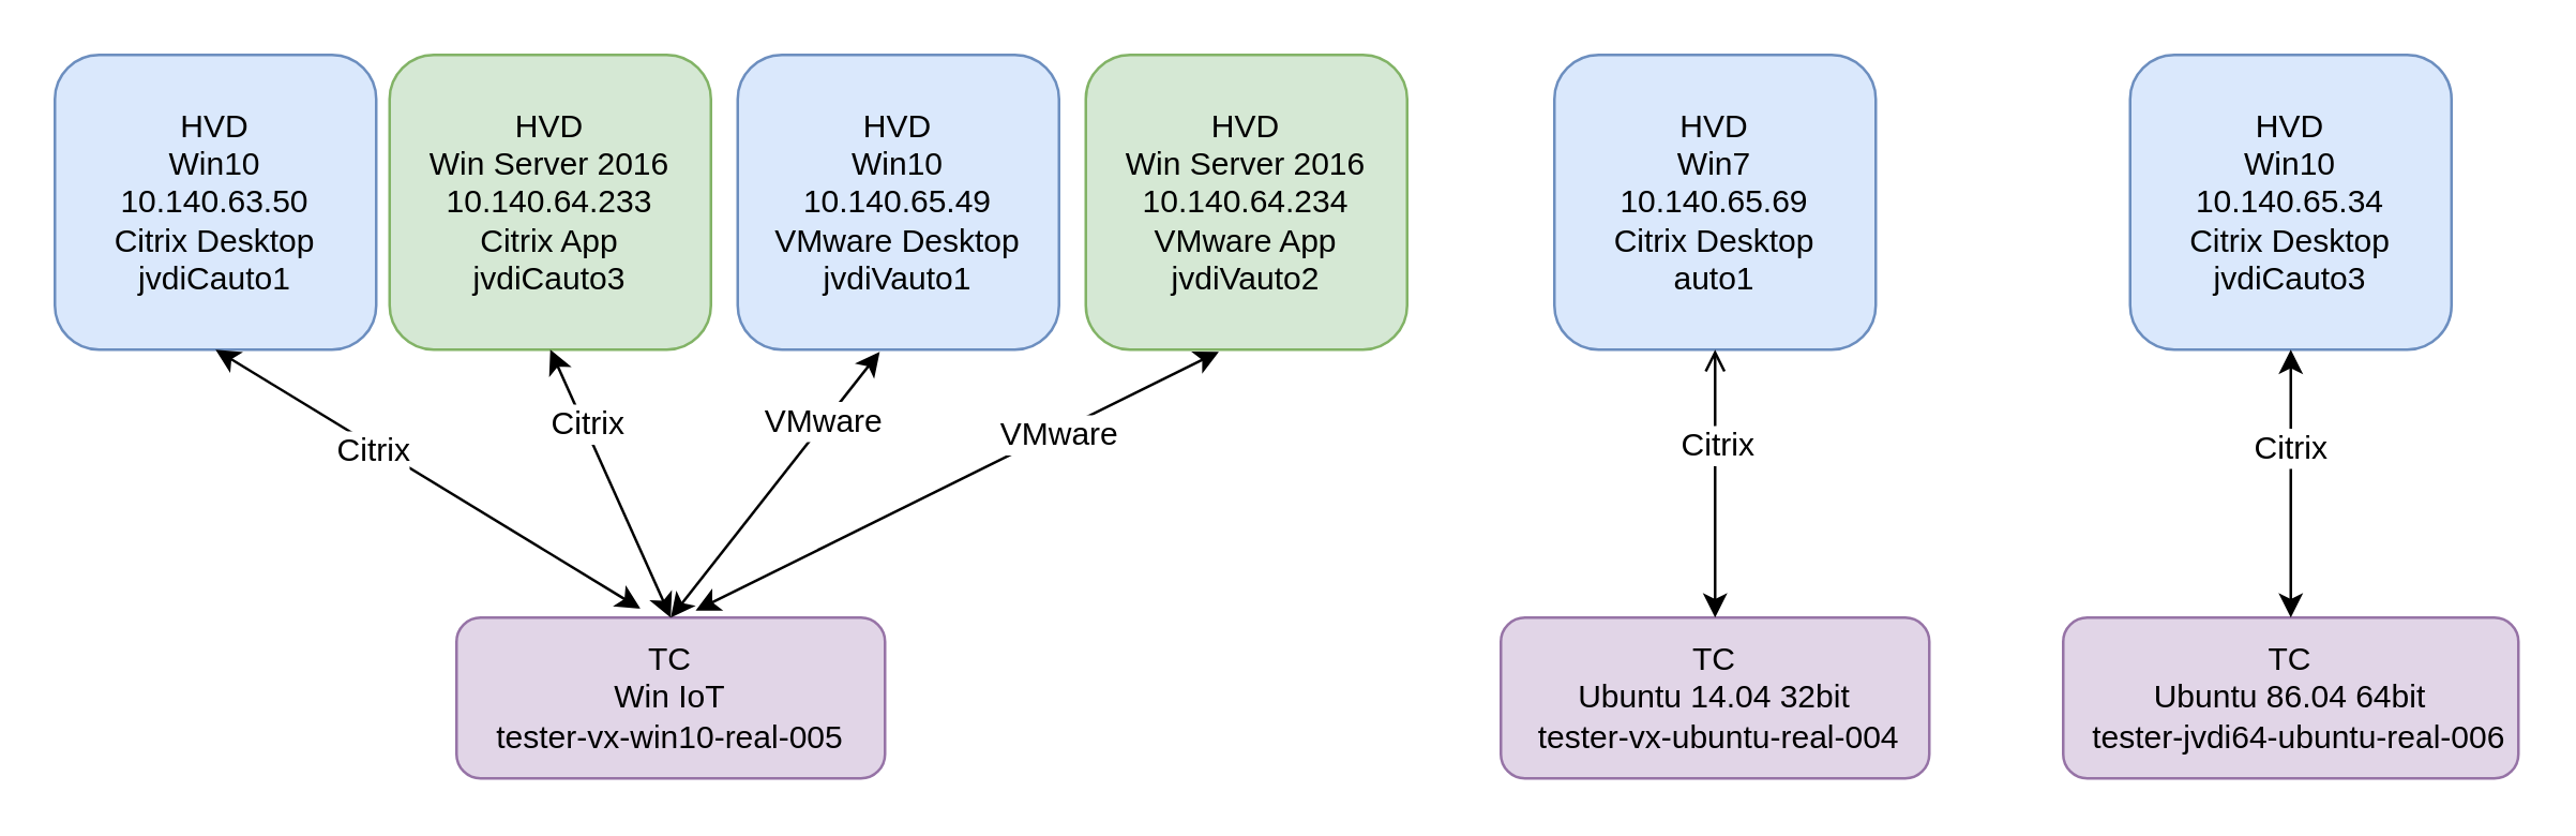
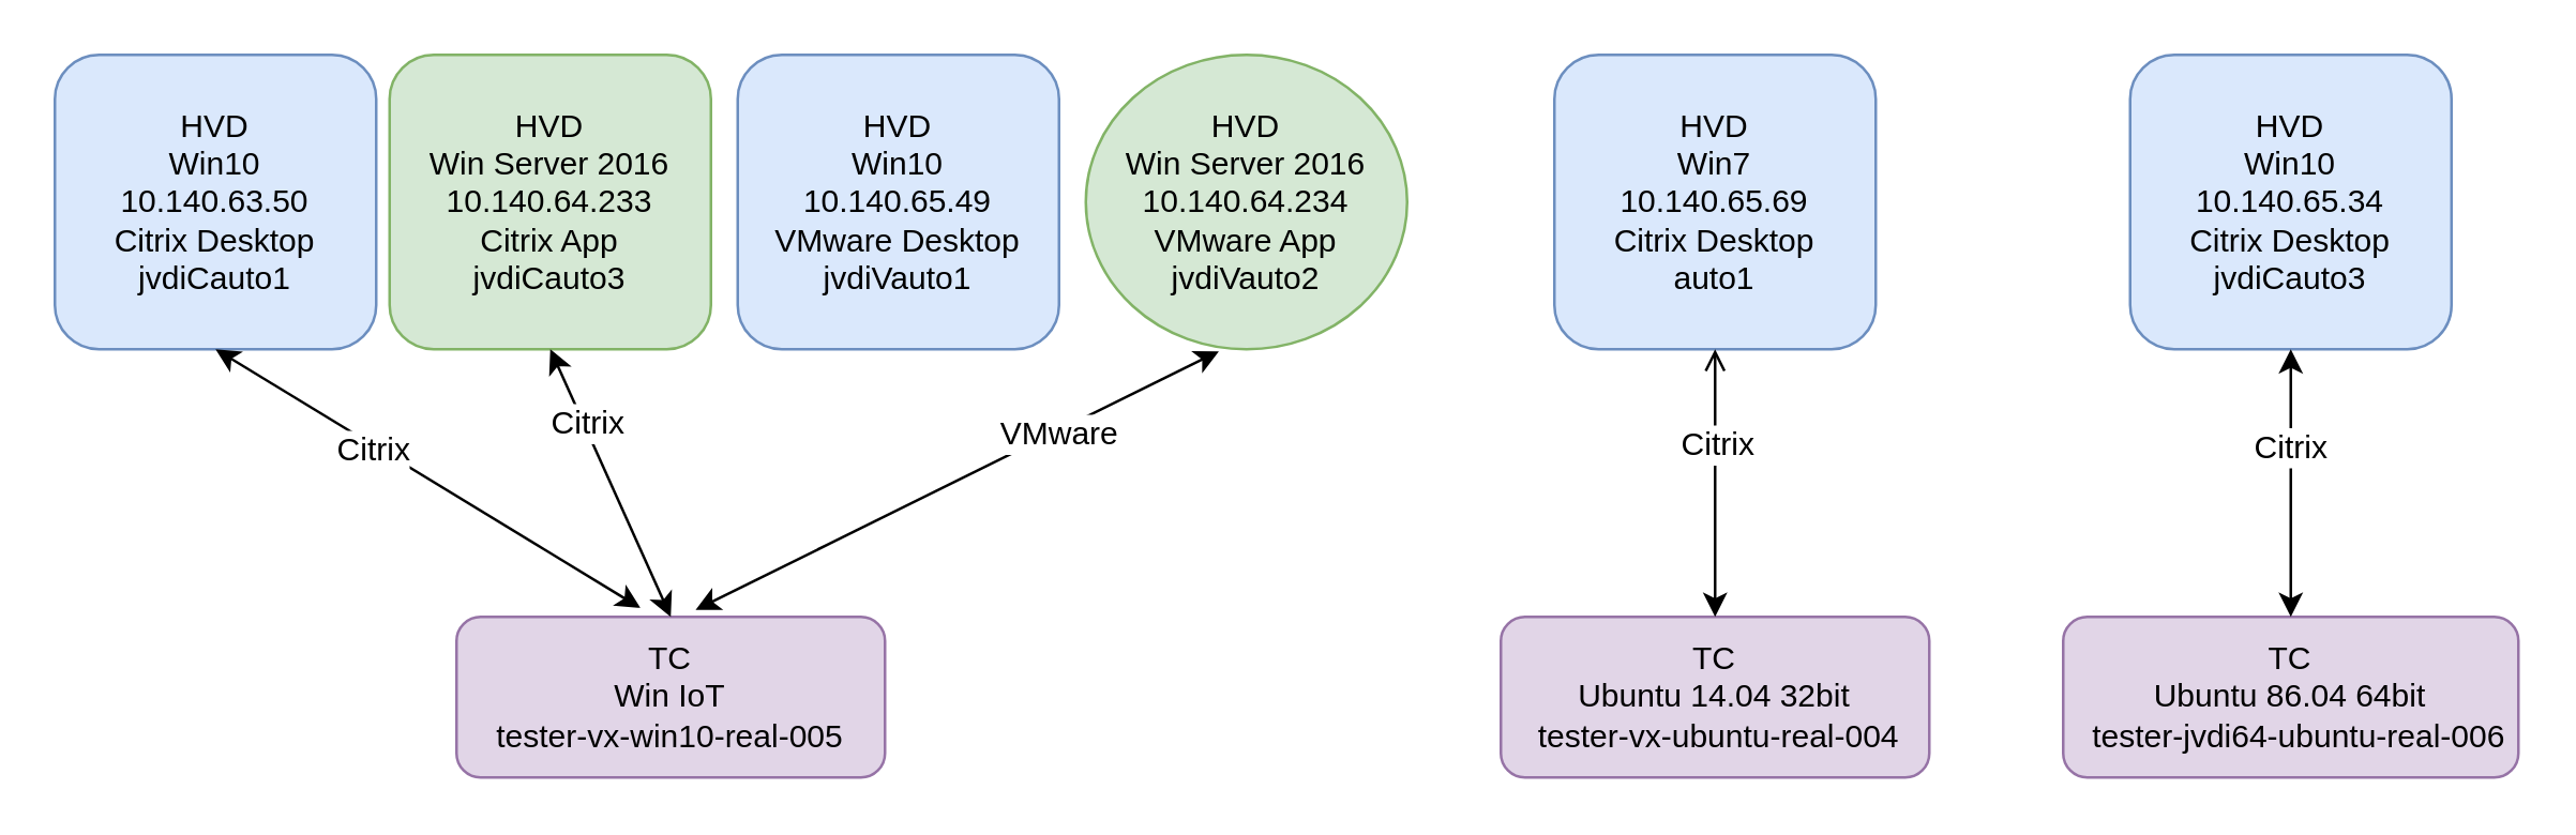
  <mxCell id="0" />
  <mxCell id="1" parent="0" />
  <mxCell id="2" value="HVD&lt;br&gt;Win10&lt;br&gt;10.140.63.50&lt;br&gt;Citrix Desktop&lt;br&gt;jvdiCauto1" style="rounded=1;whiteSpace=wrap;html=1;fillColor=#dae8fc;strokeColor=#6c8ebf;" vertex="1" parent="1"><mxGeometry x="20" y="20" width="120" height="110" as="geometry" /></mxCell>
  <mxCell id="3" value="TC&lt;br&gt;Win IoT&lt;br&gt;tester-vx-win10-real-005" style="rounded=1;whiteSpace=wrap;html=1;fillColor=#e1d5e7;strokeColor=#9673a6;" vertex="1" parent="1"><mxGeometry x="170" y="230" width="160" height="60" as="geometry" /></mxCell>
  <mxCell id="4" value="HVD&lt;br&gt;Win10&lt;br&gt;10.140.65.49&lt;br&gt;VMware Desktop&lt;br&gt;jvdiVauto1" style="rounded=1;whiteSpace=wrap;html=1;fillColor=#dae8fc;strokeColor=#6c8ebf;" vertex="1" parent="1"><mxGeometry x="275" y="20" width="120" height="110" as="geometry" /></mxCell>
- <mxCell id="5" value="HVD&lt;br&gt;Win Server 2016&lt;br&gt;10.140.64.234&lt;br&gt;VMware App&lt;br&gt;jvdiVauto2" style="rounded=1;whiteSpace=wrap;html=1;fillColor=#d5e8d4;strokeColor=#82b366;" vertex="1" parent="1"><mxGeometry x="405" y="20" width="120" height="110" as="geometry" /></mxCell>
+ <mxCell id="5" value="HVD&lt;br&gt;Win Server 2016&lt;br&gt;10.140.64.234&lt;br&gt;VMware App&lt;br&gt;jvdiVauto2" style="ellipse;whiteSpace=wrap;html=1;fillColor=#d5e8d4;strokeColor=#82b366;" vertex="1" parent="1"><mxGeometry x="405" y="20" width="120" height="110" as="geometry" /></mxCell>
  <mxCell id="6" value="HVD&lt;br&gt;Win Server 2016&lt;br&gt;10.140.64.233&lt;br&gt;Citrix App&lt;br&gt;jvdiCauto3" style="rounded=1;whiteSpace=wrap;html=1;fillColor=#d5e8d4;strokeColor=#82b366;" vertex="1" parent="1"><mxGeometry x="145" y="20" width="120" height="110" as="geometry" /></mxCell>
  <mxCell id="7" value="" style="endArrow=classic;startArrow=classic;html=1;entryX=0.5;entryY=1;entryDx=0;entryDy=0;exitX=0.429;exitY=-0.056;exitDx=0;exitDy=0;exitPerimeter=0;" edge="1" parent="1" source="3" target="2"><mxGeometry width="50" height="50" relative="1" as="geometry"><mxPoint x="20" y="340" as="sourcePoint" /><mxPoint x="70" y="290" as="targetPoint" /></mxGeometry></mxCell>
  <mxCell id="8" value="Citrix" style="text;html=1;resizable=0;points=[];align=center;verticalAlign=middle;labelBackgroundColor=#ffffff;" vertex="1" connectable="0" parent="7"><mxGeometry x="0.245" y="2" relative="1" as="geometry"><mxPoint as="offset" /></mxGeometry></mxCell>
  <mxCell id="9" value="" style="endArrow=classic;startArrow=classic;html=1;entryX=0.5;entryY=1;entryDx=0;entryDy=0;exitX=0.5;exitY=0;exitDx=0;exitDy=0;" edge="1" parent="1" source="3" target="6"><mxGeometry width="50" height="50" relative="1" as="geometry"><mxPoint x="20" y="340" as="sourcePoint" /><mxPoint x="70" y="290" as="targetPoint" /></mxGeometry></mxCell>
  <mxCell id="10" value="Citrix" style="text;html=1;resizable=0;points=[];align=center;verticalAlign=middle;labelBackgroundColor=#ffffff;" vertex="1" connectable="0" parent="9"><mxGeometry x="0.45" y="-1" relative="1" as="geometry"><mxPoint y="1" as="offset" /></mxGeometry></mxCell>
- <mxCell id="11" value="" style="endArrow=classic;startArrow=classic;html=1;entryX=0.442;entryY=1.007;entryDx=0;entryDy=0;entryPerimeter=0;exitX=0.5;exitY=0;exitDx=0;exitDy=0;" edge="1" parent="1" source="3" target="4"><mxGeometry width="50" height="50" relative="1" as="geometry"><mxPoint x="20" y="340" as="sourcePoint" /><mxPoint x="70" y="290" as="targetPoint" /></mxGeometry></mxCell>
- <mxCell id="12" value="VMware" style="text;html=1;resizable=0;points=[];align=center;verticalAlign=middle;labelBackgroundColor=#ffffff;" vertex="1" connectable="0" parent="11"><mxGeometry x="0.479" y="1" relative="1" as="geometry"><mxPoint as="offset" /></mxGeometry></mxCell>
  <mxCell id="13" value="" style="endArrow=classic;startArrow=classic;html=1;entryX=0.414;entryY=1.007;entryDx=0;entryDy=0;entryPerimeter=0;exitX=0.558;exitY=-0.044;exitDx=0;exitDy=0;exitPerimeter=0;" edge="1" parent="1" source="3" target="5"><mxGeometry width="50" height="50" relative="1" as="geometry"><mxPoint x="20" y="340" as="sourcePoint" /><mxPoint x="70" y="290" as="targetPoint" /></mxGeometry></mxCell>
  <mxCell id="14" value="VMware" style="text;html=1;resizable=0;points=[];align=center;verticalAlign=middle;labelBackgroundColor=#ffffff;" vertex="1" connectable="0" parent="13"><mxGeometry x="0.387" relative="1" as="geometry"><mxPoint y="1" as="offset" /></mxGeometry></mxCell>
  <mxCell id="15" value="TC&lt;br&gt;Ubuntu 14.04 32bit&lt;br&gt;&amp;nbsp;tester-vx-ubuntu-real-004" style="rounded=1;whiteSpace=wrap;html=1;fillColor=#e1d5e7;strokeColor=#9673a6;" vertex="1" parent="1"><mxGeometry x="560" y="230" width="160" height="60" as="geometry" /></mxCell>
  <mxCell id="16" value="HVD&lt;br&gt;Win7&lt;br&gt;10.140.65.69&lt;br&gt;Citrix Desktop&lt;br&gt;auto1" style="rounded=1;whiteSpace=wrap;html=1;fillColor=#dae8fc;strokeColor=#6c8ebf;" vertex="1" parent="1"><mxGeometry x="580" y="20" width="120" height="110" as="geometry" /></mxCell>
  <mxCell id="17" value="" style="endArrow=open;startArrow=classic;html=1;entryX=0.5;entryY=1;entryDx=0;entryDy=0;" edge="1" parent="1" source="15" target="16"><mxGeometry width="50" height="50" relative="1" as="geometry"><mxPoint x="410" y="340" as="sourcePoint" /><mxPoint x="460" y="290" as="targetPoint" /></mxGeometry></mxCell>
  <mxCell id="18" value="Citrix" style="text;html=1;resizable=0;points=[];align=center;verticalAlign=middle;labelBackgroundColor=#ffffff;" vertex="1" connectable="0" parent="17"><mxGeometry x="0.308" relative="1" as="geometry"><mxPoint as="offset" /></mxGeometry></mxCell>
  <mxCell id="19" value="TC&lt;br&gt;Ubuntu 86.04 64bit&lt;br&gt;&amp;nbsp;&amp;nbsp;tester-jvdi64-ubuntu-real-006" style="rounded=1;whiteSpace=wrap;html=1;fillColor=#e1d5e7;strokeColor=#9673a6;" vertex="1" parent="1"><mxGeometry x="770" y="230" width="170" height="60" as="geometry" /></mxCell>
  <mxCell id="20" value="HVD&lt;br&gt;Win10&lt;br&gt;10.140.65.34&lt;br&gt;Citrix Desktop&lt;br&gt;jvdiCauto3" style="rounded=1;whiteSpace=wrap;html=1;fillColor=#dae8fc;strokeColor=#6c8ebf;" vertex="1" parent="1"><mxGeometry x="795" y="20" width="120" height="110" as="geometry" /></mxCell>
  <mxCell id="21" value="" style="endArrow=classic;startArrow=classic;html=1;entryX=0.5;entryY=1;entryDx=0;entryDy=0;" edge="1" parent="1" source="19" target="20"><mxGeometry width="50" height="50" relative="1" as="geometry"><mxPoint x="620" y="350" as="sourcePoint" /><mxPoint x="670" y="300" as="targetPoint" /></mxGeometry></mxCell>
  <mxCell id="22" value="Citrix" style="text;html=1;resizable=0;points=[];align=center;verticalAlign=middle;labelBackgroundColor=#ffffff;" vertex="1" connectable="0" parent="21"><mxGeometry x="0.283" y="1" relative="1" as="geometry"><mxPoint as="offset" /></mxGeometry></mxCell>
